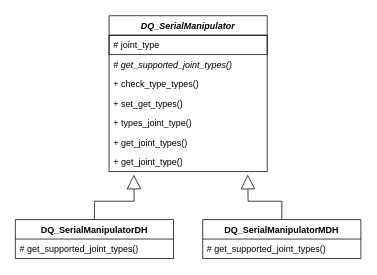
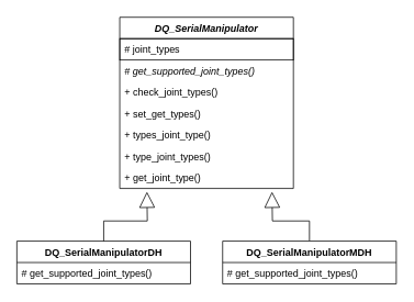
  <mxCell id="0" />
  <mxCell id="1" parent="0" />
  <mxCell id="2" value="DQ_SerialManipulator" style="swimlane;fontStyle=3;childLayout=stackLayout;horizontal=1;startSize=26;horizontalStack=0;resizeParent=1;resizeParentMax=0;resizeLast=0;collapsible=1;marginBottom=0;labelBackgroundColor=none;" parent="1" vertex="1"><mxGeometry x="145" y="20" width="211" height="208" as="geometry" /></mxCell>
- <mxCell id="3" value="# joint_type" style="text;strokeColor=#000000;fillColor=none;align=left;verticalAlign=top;spacingLeft=4;spacingRight=4;overflow=hidden;rotatable=0;points=[[0,0.5],[1,0.5]];portConstraint=eastwest;" parent="2" vertex="1"><mxGeometry y="26" width="211" height="26" as="geometry" /></mxCell>
+ <mxCell id="3" value="# joint_types" style="text;strokeColor=#000000;fillColor=none;align=left;verticalAlign=top;spacingLeft=4;spacingRight=4;overflow=hidden;rotatable=0;points=[[0,0.5],[1,0.5]];portConstraint=eastwest;" parent="2" vertex="1"><mxGeometry y="26" width="211" height="26" as="geometry" /></mxCell>
  <mxCell id="4" value="# get_supported_joint_types()&#10;" style="text;align=left;verticalAlign=top;spacingLeft=4;spacingRight=4;overflow=hidden;rotatable=0;points=[[0,0.5],[1,0.5]];portConstraint=eastwest;labelBackgroundColor=none;fontStyle=2" parent="2" vertex="1"><mxGeometry y="52" width="211" height="26" as="geometry" /></mxCell>
- <mxCell id="5" value="+ check_type_types()&#10;" style="text;align=left;verticalAlign=top;spacingLeft=4;spacingRight=4;overflow=hidden;rotatable=0;points=[[0,0.5],[1,0.5]];portConstraint=eastwest;labelBackgroundColor=none;fontStyle=0" vertex="1" parent="2"><mxGeometry y="78" width="211" height="26" as="geometry" /></mxCell>
+ <mxCell id="5" value="+ check_joint_types()&#10;" style="text;align=left;verticalAlign=top;spacingLeft=4;spacingRight=4;overflow=hidden;rotatable=0;points=[[0,0.5],[1,0.5]];portConstraint=eastwest;labelBackgroundColor=none;fontStyle=0" vertex="1" parent="2"><mxGeometry y="78" width="211" height="26" as="geometry" /></mxCell>
  <mxCell id="6" value="+ set_get_types()&#10;" style="text;align=left;verticalAlign=top;spacingLeft=4;spacingRight=4;overflow=hidden;rotatable=0;points=[[0,0.5],[1,0.5]];portConstraint=eastwest;labelBackgroundColor=none;fontStyle=0" vertex="1" parent="2"><mxGeometry y="104" width="211" height="26" as="geometry" /></mxCell>
  <mxCell id="7" value="+ types_joint_type()&#10;" style="text;align=left;verticalAlign=top;spacingLeft=4;spacingRight=4;overflow=hidden;rotatable=0;points=[[0,0.5],[1,0.5]];portConstraint=eastwest;labelBackgroundColor=none;fontStyle=0" vertex="1" parent="2"><mxGeometry y="130" width="211" height="26" as="geometry" /></mxCell>
- <mxCell id="8" value="+ get_joint_types()&#10;" style="text;align=left;verticalAlign=top;spacingLeft=4;spacingRight=4;overflow=hidden;rotatable=0;points=[[0,0.5],[1,0.5]];portConstraint=eastwest;labelBackgroundColor=none;fontStyle=0" vertex="1" parent="2"><mxGeometry y="156" width="211" height="26" as="geometry" /></mxCell>
+ <mxCell id="8" value="+ type_joint_types()&#10;" style="text;align=left;verticalAlign=top;spacingLeft=4;spacingRight=4;overflow=hidden;rotatable=0;points=[[0,0.5],[1,0.5]];portConstraint=eastwest;labelBackgroundColor=none;fontStyle=0" vertex="1" parent="2"><mxGeometry y="156" width="211" height="26" as="geometry" /></mxCell>
  <mxCell id="9" value="+ get_joint_type()&#10;" style="text;align=left;verticalAlign=top;spacingLeft=4;spacingRight=4;overflow=hidden;rotatable=0;points=[[0,0.5],[1,0.5]];portConstraint=eastwest;labelBackgroundColor=none;fontStyle=0" vertex="1" parent="2"><mxGeometry y="182" width="211" height="26" as="geometry" /></mxCell>
  <mxCell id="10" style="edgeStyle=orthogonalEdgeStyle;rounded=0;orthogonalLoop=1;jettySize=auto;html=1;endArrow=block;endFill=0;endSize=17;startSize=10;" parent="1" source="11" edge="1"><mxGeometry relative="1" as="geometry"><mxPoint x="178" y="232" as="targetPoint" /></mxGeometry></mxCell>
  <mxCell id="11" value="DQ_SerialManipulatorDH" style="swimlane;fontStyle=1;childLayout=stackLayout;horizontal=1;startSize=26;fillColor=none;horizontalStack=0;resizeParent=1;resizeParentMax=0;resizeLast=0;collapsible=1;marginBottom=0;labelBackgroundColor=none;" parent="1" vertex="1"><mxGeometry x="20" y="292" width="211" height="52" as="geometry" /></mxCell>
  <mxCell id="12" value="# get_supported_joint_types()&#10;" style="text;align=left;verticalAlign=top;spacingLeft=4;spacingRight=4;overflow=hidden;rotatable=0;points=[[0,0.5],[1,0.5]];portConstraint=eastwest;labelBackgroundColor=none;fontStyle=0" vertex="1" parent="11"><mxGeometry y="26" width="211" height="26" as="geometry" /></mxCell>
  <mxCell id="13" style="edgeStyle=orthogonalEdgeStyle;rounded=0;orthogonalLoop=1;jettySize=auto;html=1;fontFamily=Alice;fontSource=https%3A%2F%2Ffonts.googleapis.com%2Fcss%3Ffamily%3DAlice;fontColor=#000000;endArrow=block;endFill=0;endSize=17;" parent="1" source="14" edge="1"><mxGeometry relative="1" as="geometry"><mxPoint x="330" y="232" as="targetPoint" /></mxGeometry></mxCell>
  <mxCell id="14" value="DQ_SerialManipulatorMDH" style="swimlane;fontStyle=1;childLayout=stackLayout;horizontal=1;startSize=26;horizontalStack=0;resizeParent=1;resizeParentMax=0;resizeLast=0;collapsible=1;marginBottom=0;labelBackgroundColor=none;" parent="1" vertex="1"><mxGeometry x="270" y="292" width="211" height="52" as="geometry" /></mxCell>
  <mxCell id="15" value="# get_supported_joint_types()&#10;" style="text;align=left;verticalAlign=top;spacingLeft=4;spacingRight=4;overflow=hidden;rotatable=0;points=[[0,0.5],[1,0.5]];portConstraint=eastwest;labelBackgroundColor=none;fontStyle=0" vertex="1" parent="14"><mxGeometry y="26" width="211" height="26" as="geometry" /></mxCell>
